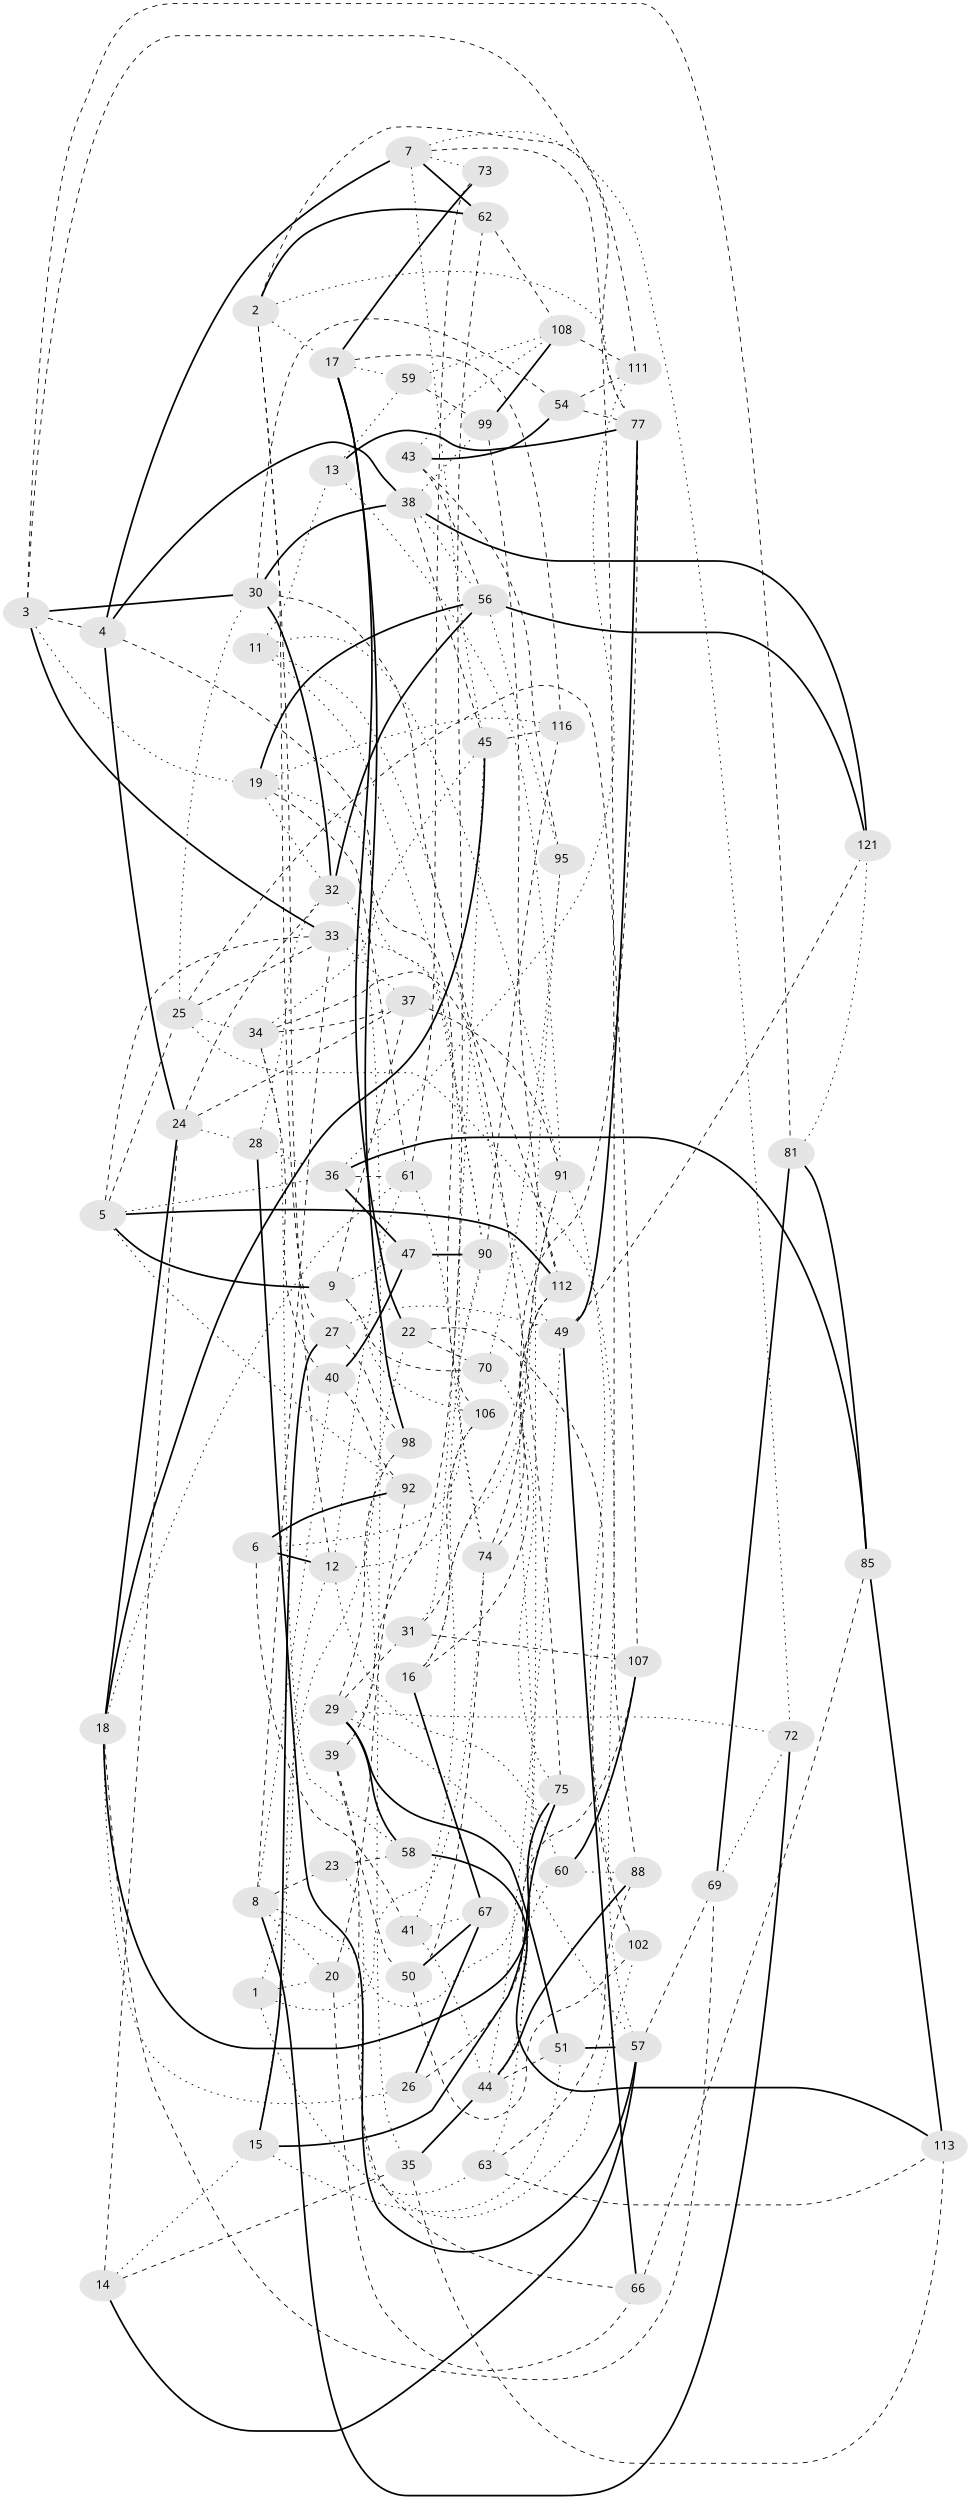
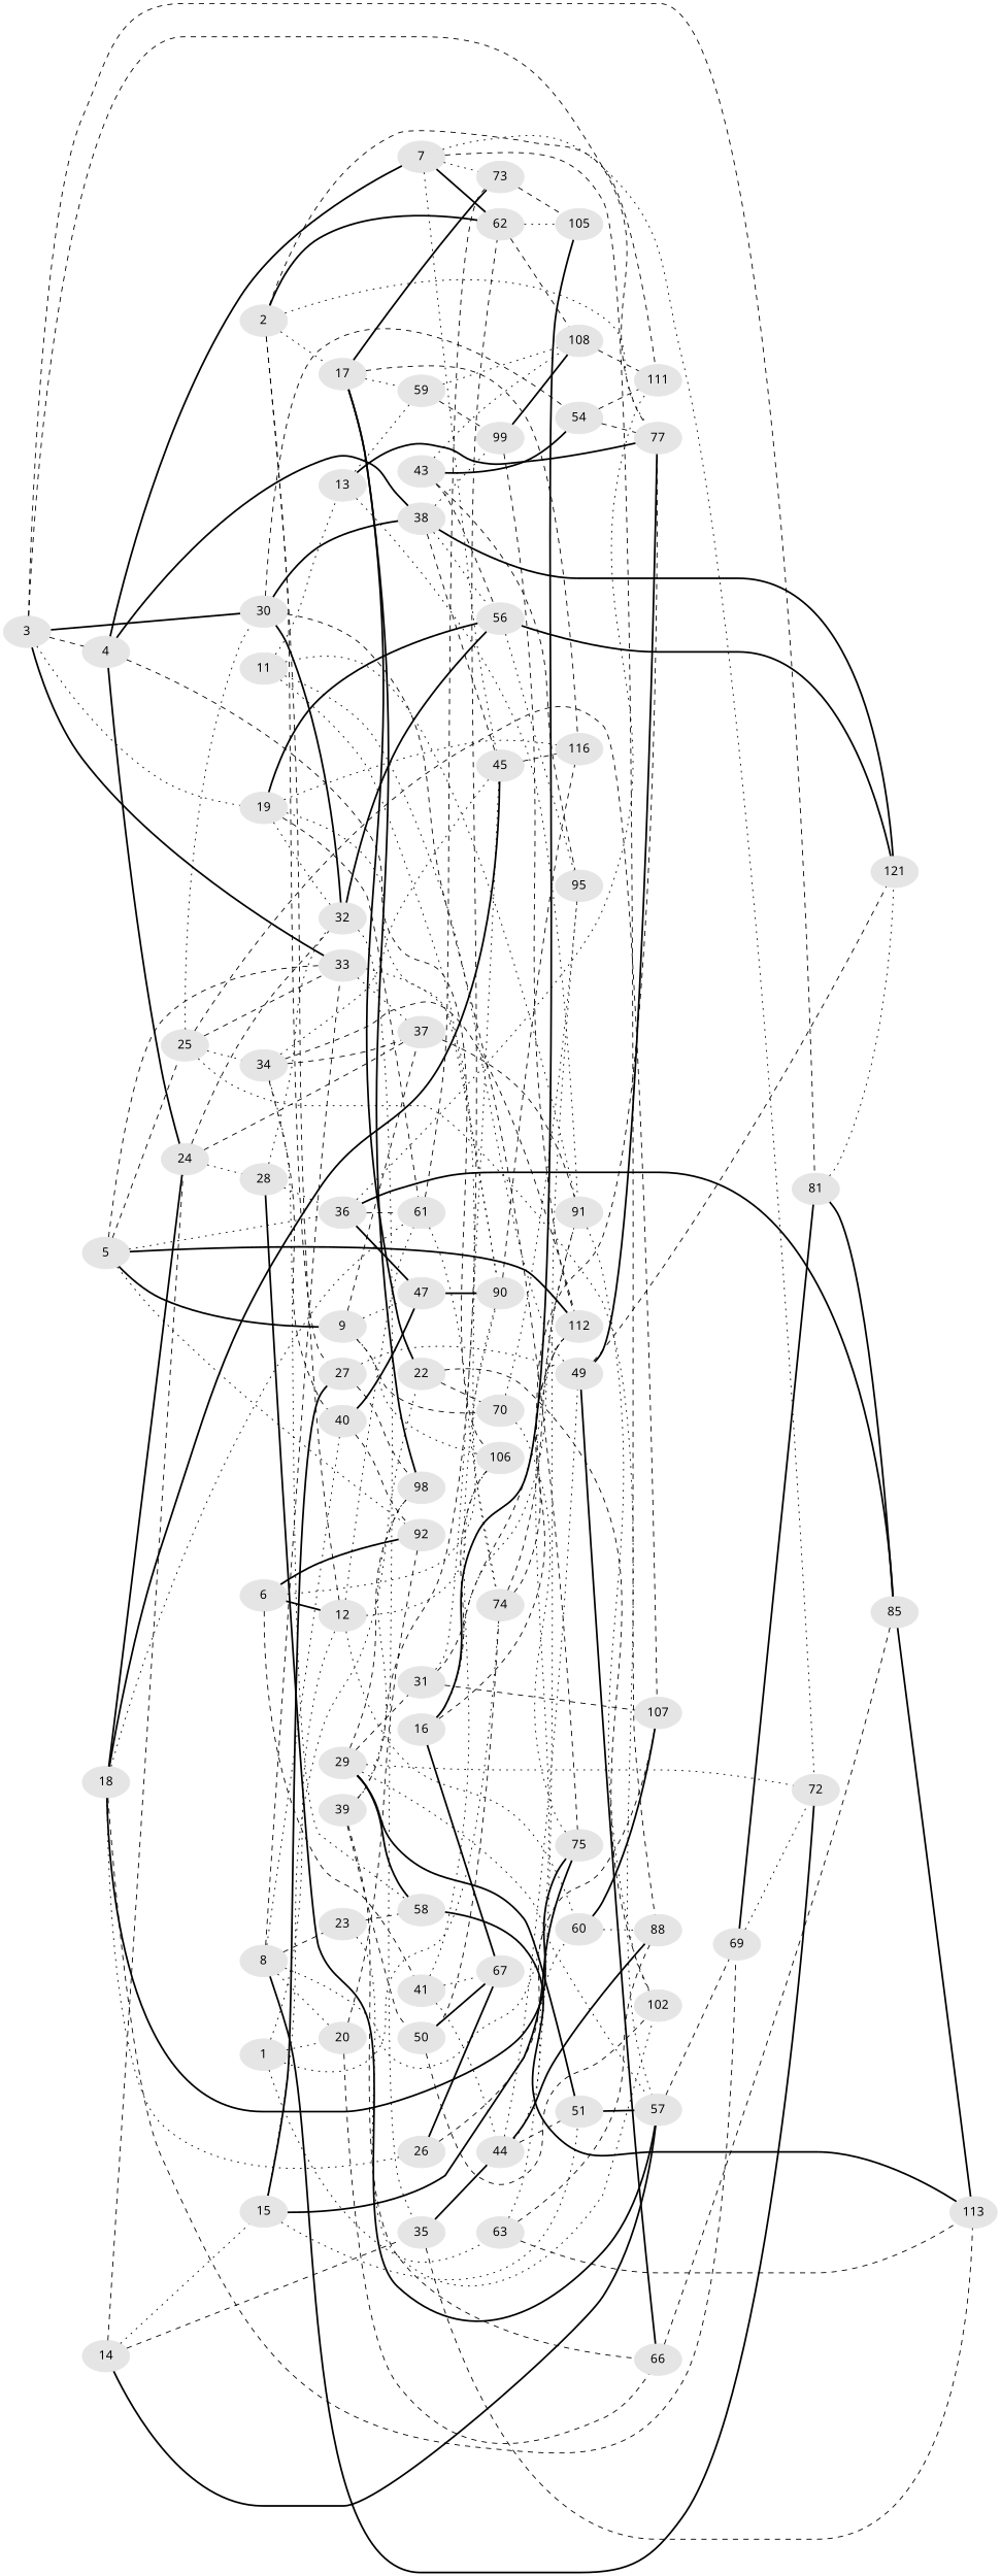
  graph {
    fontname="Noto Sans"
    rankdir=LR
    node [color=gray90 fontname="Noto Sans" style=filled]
    edge [fontname="Noto Sans" style=dotted]
    12 [super="+114"]
    106
    60
    61 [super="+110"]
    1
    20
    63
    74 [super="+100"]
    92
    66
    88
    113
    95
    112 [super="+117"]
    91 [super="+118"]
    2 [super="+80"]
    17 [super="+21"]
    27
    62 [super="+115"]
    77 [super="+103"]
    111
    73
    59
    22
    98
    116
    49 [super="+65"]
+   105
    108 [super="+120"]
    3 [super="+79"]
    4 [super="+10"]
    19 [super="+84"]
    30 [super="+48"]
    33 [super="+46"]
    81
    7 [super="+101"]
    24 [super="+86"]
    38 [super="+83"]
    32 [super="+52"]
    56 [super="+119"]
    75
    54
    90 [super="+104"]
    37 [super="+93"]
    85
    121
    45 [super="+82"]
    72
    28
    26
    67
    107
    99
    5 [super="+89"]
    9 [super="+76"]
    25 [super="+55"]
    36 [super="+42"]
    47
    70
    57 [super="+64"]
    34 [super="+53"]
    6
    41
    44 [super="+78"]
    8 [super="+97"]
    23
    40
    102
    58
    13 [super="+96"]
    11
    15 [super="+94"]
    51
    14
    35
    69
    16 [super="+68"]
    18 [super="+87"]
    29 [super="+109"]
    31
    39
    50
    43
    12 -- 106
    12 -- 60
    12 -- 61
    60 -- 88
    60 -- 107 [style=bold]
    61 -- 74
    61 -- 73 [style=dashed]
    1 -- 12
    1 -- 20
    1 -- 63
    1 -- 74
    20 -- 92 [style=dashed]
    20 -- 66 [style=dashed]
    63 -- 88 [style=dashed]
    63 -- 113 [style=dashed]
    63 -- 95
    74 -- 112 [style=dashed]
    74 -- 91 [style=dashed]
    66 -- 85 [style=dashed]
    91 -- 102
    2 -- 12 [style=dashed]
    2 -- 17
    2 -- 27 [style=dashed]
    2 -- 62 [style=bold]
    2 -- 77
    2 -- 111 [style=dashed]
    17 -- 73 [style=bold]
    17 -- 59
    17 -- 22 [style=bold]
    17 -- 98 [style=bold]
    17 -- 116 [style=dashed]
    27 -- 98 [style=dashed]
    27 -- 49
+   62 -- 105
    62 -- 108 [style=dashed weight=2]
+   73 -- 105 [style=dashed]
    59 -- 108
    59 -- 99 [style=dashed]
    22 -- 70 [style=dashed]
    22 -- 102 [style=dashed]
    49 -- 66 [style=bold]
    49 -- 77 [style=bold]
    49 -- 121 [style=dashed]
    108 -- 111 [style=dashed]
    3 -- 77 [style=dashed]
    3 -- 4 [style=dashed]
    3 -- 19
    3 -- 30 [style=bold]
    3 -- 33 [style=bold]
    3 -- 81 [style=dashed]
    4 -- 106 [style=dashed]
    4 -- 7 [style=bold]
    4 -- 24 [style=bold]
    4 -- 38 [style=bold]
    19 -- 61 [style=dashed]
    19 -- 74
    19 -- 116
    19 -- 32
    19 -- 56 [style=bold]
    30 -- 38 [style=bold]
    30 -- 32 [style=bold]
    30 -- 75 [style=dashed]
    30 -- 54 [style=dashed]
    33 -- 90
    33 -- 37
    81 -- 85 [style=bold]
    81 -- 121
    7 -- 88 [style=dashed]
    7 -- 62 [style=bold]
    7 -- 73
    7 -- 45
    7 -- 72
    24 -- 32 [style=dashed]
    24 -- 37 [style=dashed]
    24 -- 28
    38 -- 56
    38 -- 121 [style=bold]
    38 -- 45 [style=dashed]
    38 -- 99
    32 -- 56 [style=bold]
    32 -- 35
    56 -- 95
    56 -- 121 [style=bold]
    54 -- 77 [style=dashed]
    54 -- 111 [style=dashed]
    90 -- 116 [style=dashed]
    37 -- 91 [style=dashed]
    85 -- 113 [style=bold]
    45 -- 116 [style=dashed]
    28 -- 32
    28 -- 36
    28 -- 57 [style=bold]
    26 -- 67 [style=bold]
    26 -- 107 [style=dashed]
    99 -- 112 [style=dashed]
    99 -- 108 [style=bold]
    5 -- 92
    5 -- 112 [style=bold]
    5 -- 33 [style=dashed]
    5 -- 9 [style=bold]
    5 -- 25 [style=dashed]
    5 -- 36
    9 -- 106
    9 -- 37 [style=dashed weight=2]
    9 -- 47
    9 -- 70 [style=dashed]
    25 -- 30
    25 -- 33 [style=dashed]
    25 -- 107 [style=dashed]
    25 -- 57
    25 -- 34
    36 -- 61 [style=dashed]
    36 -- 111
    36 -- 85 [style=bold]
    36 -- 47 [style=bold]
    47 -- 90 [style=bold]
    70 -- 95
    70 -- 75
    57 -- 69 [style=dashed]
    34 -- 112 [style=dashed]
    34 -- 37 [style=dashed]
    34 -- 45
    34 -- 40 [style=dashed]
    34 -- 58
    6 -- 12 [style=bold]
    6 -- 92 [style=bold]
    6 -- 90
    6 -- 41 [style=dashed]
    41 -- 90
    41 -- 67
    41 -- 44
    44 -- 60
    44 -- 88 [style=bold]
    44 -- 49
    44 -- 51 [style=dashed]
    8 -- 20
    8 -- 112
    8 -- 33 [style=dashed]
    8 -- 72 [style=bold]
    8 -- 23 [style=dashed]
    8 -- 40
    23 -- 102
    23 -- 58 [style=dashed]
    40 -- 92 [style=dashed]
    40 -- 47 [style=bold]
    58 -- 113 [style=bold]
    13 -- 91
    13 -- 77 [style=bold]
    13 -- 59
    11 -- 91
    11 -- 49
    11 -- 90
    11 -- 13
    15 -- 27 [style=bold]
    15 -- 22
    15 -- 75 [style=bold]
    15 -- 51
    51 -- 57 [style=bold]
    14 -- 24 [style=dashed]
    14 -- 57 [style=bold]
    14 -- 15
    14 -- 35 [style=dashed]
    35 -- 113 [style=dashed]
    35 -- 44 [style=bold]
    69 -- 81 [style=bold]
    69 -- 72
    16 -- 106 [style=dashed]
    16 -- 112 [style=dashed]
    16 -- 91
+   16 -- 105 [style=bold weight=2]
    16 -- 67 [style=bold]
    18 -- 61
    18 -- 24 [style=bold]
    18 -- 75 [style=bold]
    18 -- 45 [style=bold]
    18 -- 26
    18 -- 69 [style=dashed]
    29 -- 98 [style=dashed]
    29 -- 72
    29 -- 57
    29 -- 58 [style=bold]
    29 -- 51 [style=bold]
    29 -- 31 [style=dashed]
    31 -- 77 [style=dashed]
    31 -- 45
    31 -- 107 [style=dashed]
    39 -- 66 [style=dashed]
    39 -- 62 [style=dashed]
    39 -- 98
    39 -- 50 [style=dashed]
    50 -- 74 [style=dashed]
    50 -- 67 [style=bold]
    50 -- 102 [style=dashed]
    43 -- 95 [style=dashed]
    43 -- 108
    43 -- 56 [style=dashed]
    43 -- 54 [style=bold]
  }
